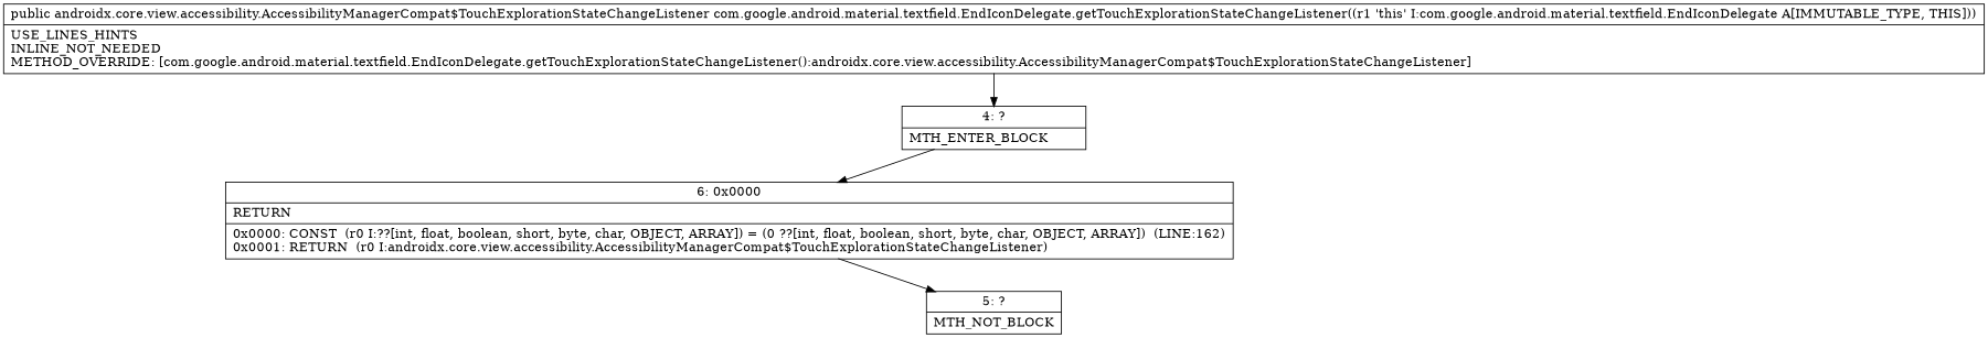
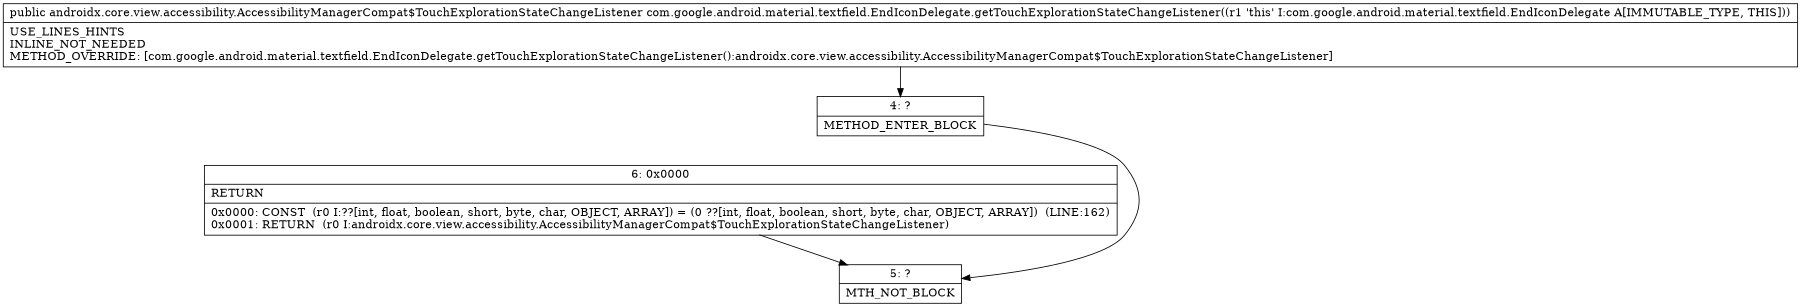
  digraph {
    node [shape=record]
-   n1 [label="{4\:\ ?|MTH_ENTER_BLOCK\l}"]
+   n1 [label="{4\:\ ?|METHOD_ENTER_BLOCK\l}"]
    n2 [label="{6\:\ 0x0000|RETURN\l|0x0000: CONST  (r0 I:??[int, float, boolean, short, byte, char, OBJECT, ARRAY]) = (0 ??[int, float, boolean, short, byte, char, OBJECT, ARRAY])  (LINE:162)\l0x0001: RETURN  (r0 I:androidx.core.view.accessibility.AccessibilityManagerCompat$TouchExplorationStateChangeListener) \l}"]
    n3 [label="{5\:\ ?|MTH_NOT_BLOCK\l}"]
    n4 [label="{public androidx.core.view.accessibility.AccessibilityManagerCompat$TouchExplorationStateChangeListener com.google.android.material.textfield.EndIconDelegate.getTouchExplorationStateChangeListener((r1 'this' I:com.google.android.material.textfield.EndIconDelegate A[IMMUTABLE_TYPE, THIS]))  | USE_LINES_HINTS\lINLINE_NOT_NEEDED\lMETHOD_OVERRIDE: [com.google.android.material.textfield.EndIconDelegate.getTouchExplorationStateChangeListener():androidx.core.view.accessibility.AccessibilityManagerCompat$TouchExplorationStateChangeListener]\l}"]
-   n1 -> n2
+   n1 -> n3
    n2 -> n3
    n4 -> n1
  }
